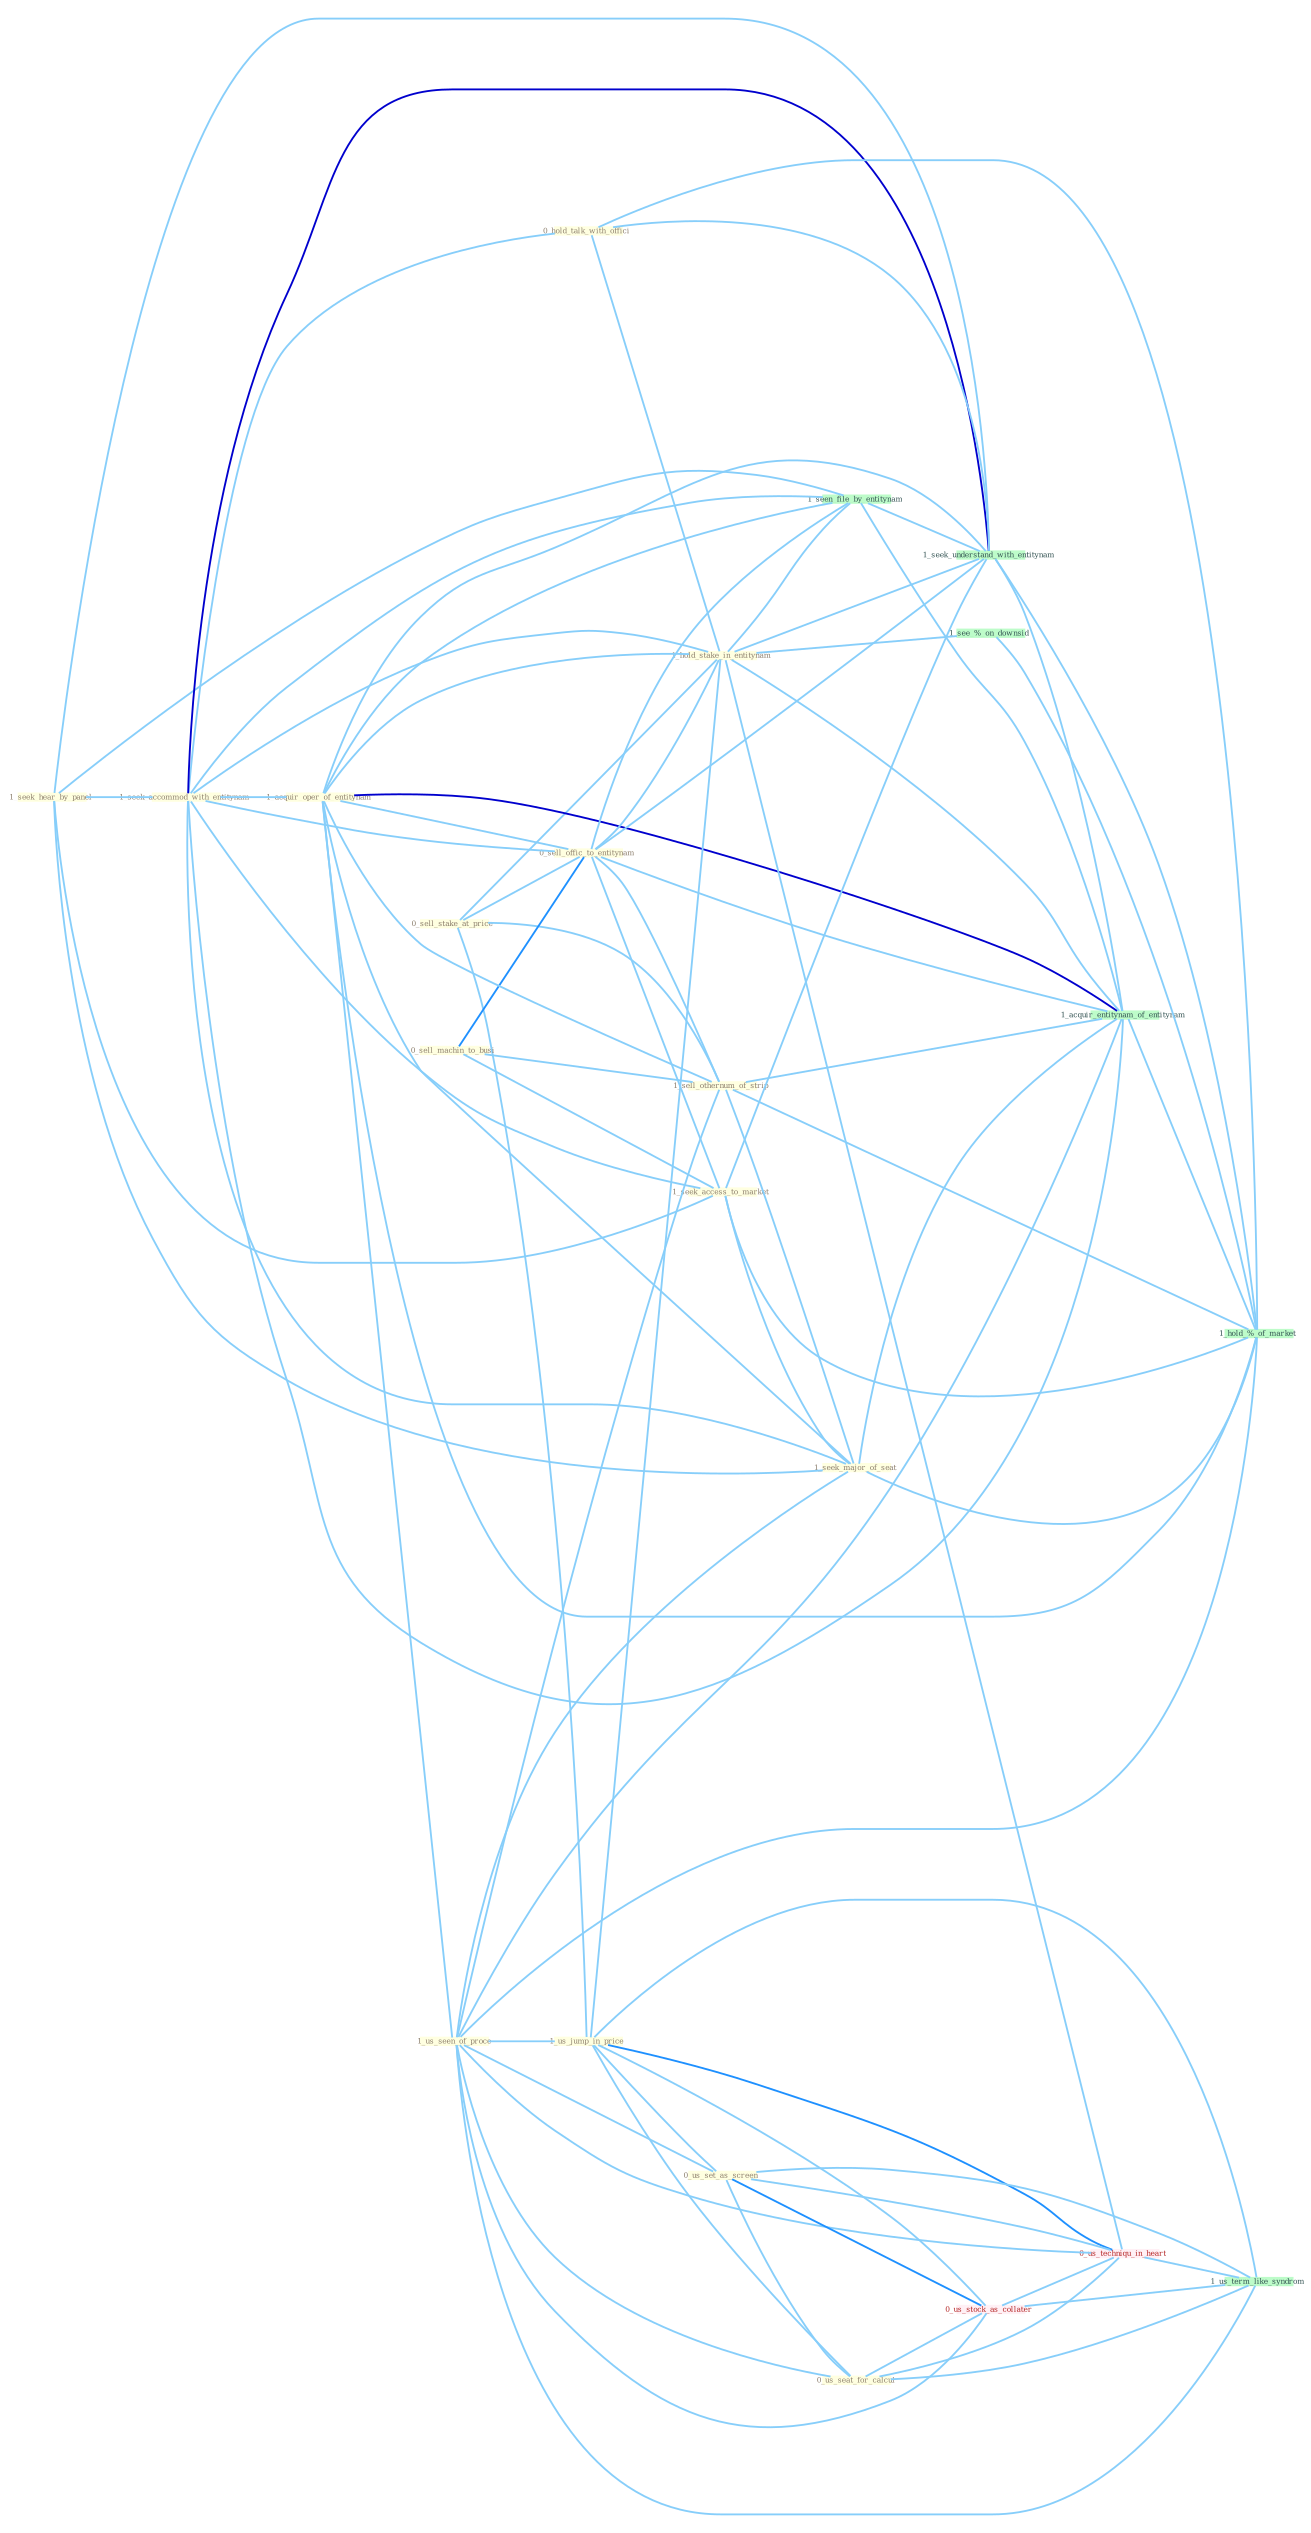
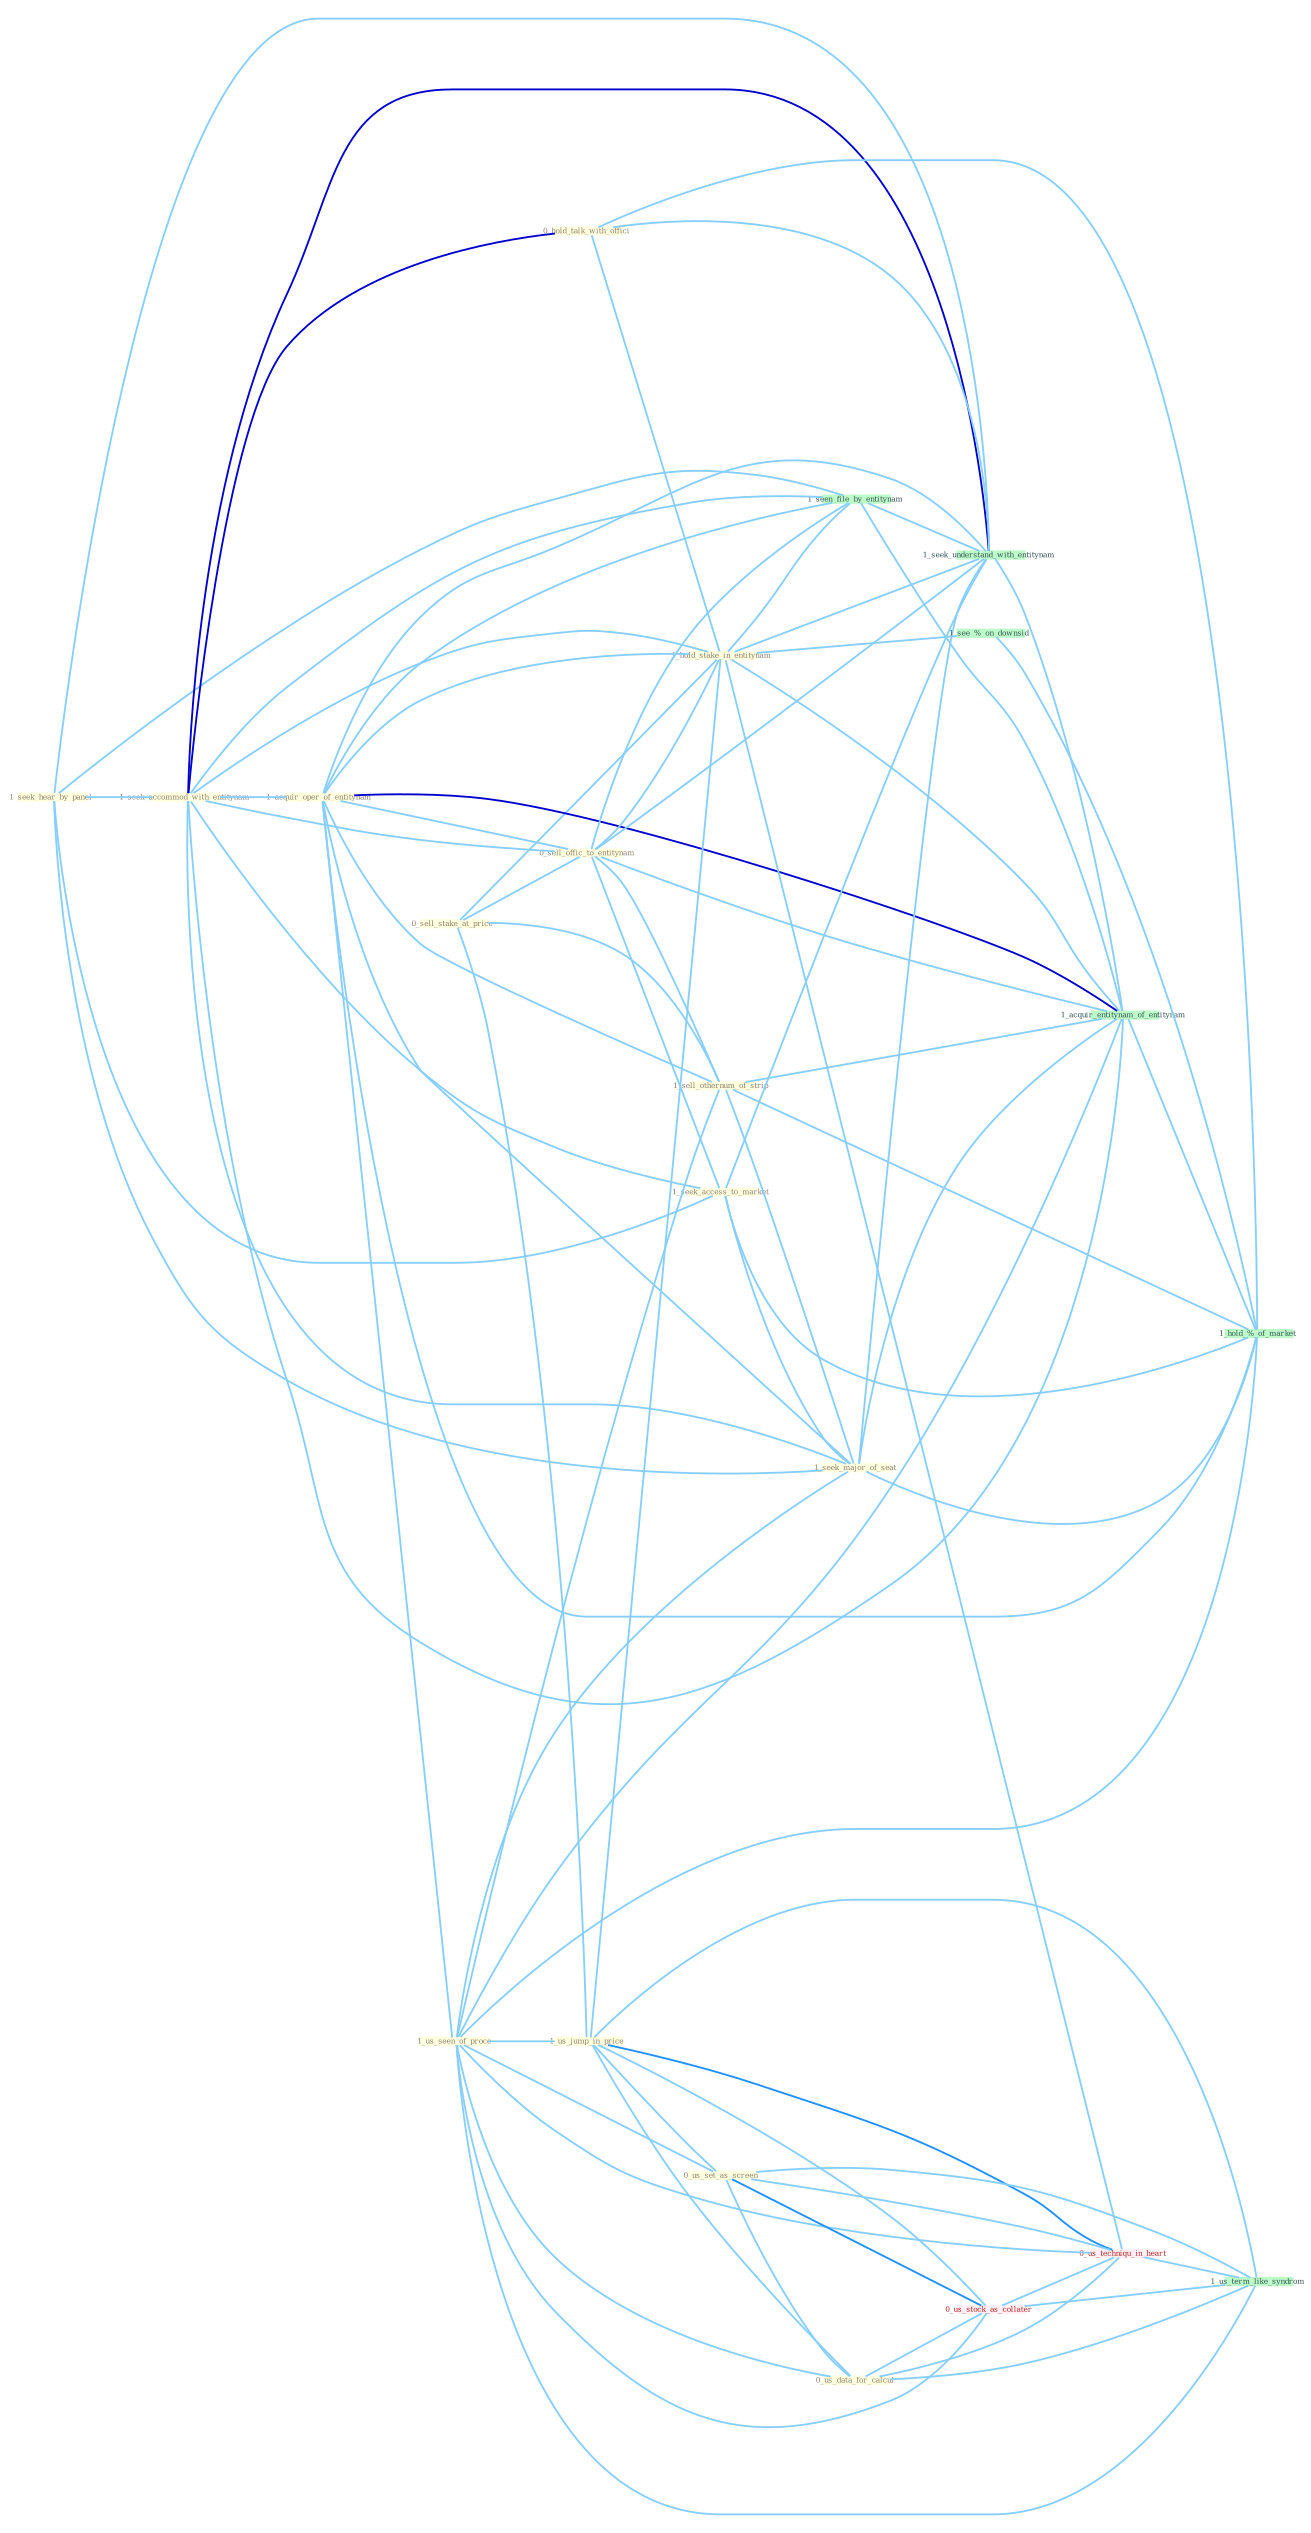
  graph {
    rankdir=LR
    node [color="#ffffe0" fixedsize=true fontcolor="#8b7d6b" fontsize=4 shape=polygon style=filled]
    edge [color="#87cefa" w=1]
    "1_seek_hear_by_panel " [height=.06 width=.5]
    "0_sell_stake_at_price " [height=.06 width=.5]
    "1_seek_accommod_with_entitynam " [height=.06 width=.5]
-   "0_sell_machin_to_busi " [height=.06 width=.5]
    "1_acquir_oper_of_entitynam " [height=.06 width=.5]
    n6 [height=.06 label="1_us_seen_of_proce" width=.5]
    "0_sell_offic_to_entitynam " [height=.06 width=.5]
    "1_sell_othernum_of_strip " [height=.06 width=.5]
    "1_seek_access_to_market " [height=.06 width=.5]
    "0_hold_talk_with_offici " [height=.06 width=.5]
    "1_seek_major_of_seat " [height=.06 width=.5]
    "1_us_jump_in_price " [height=.06 width=.5]
    "1_hold_stake_in_entitynam " [height=.06 width=.5]
    "0_us_set_as_screen " [height=.06 width=.5]
-   "0_us_data_for_calcul " [height=.06 width=.5 label="0_us_seat_for_calcul"]
+   "0_us_data_for_calcul " [height=.06 width=.5]
    "0_us_stock_as_collater " [color="#fff0f5" fontcolor="#b22222" height=.06 width=.5]
    "0_us_techniqu_in_heart " [color="#fff0f5" fontcolor="#b22222" height=.06 width=.5]
    "1_seen_file_by_entitynam " [color="#BDFCC9" fontcolor="#2f4f4f" height=.06 width=.5]
    "1_seek_understand_with_entitynam " [color="#BDFCC9" fontcolor="#2f4f4f" height=.06 width=.5]
    "1_acquir_entitynam_of_entitynam " [color="#BDFCC9" fontcolor="#2f4f4f" height=.06 width=.5]
    "1_hold_%_of_market " [color="#BDFCC9" fontcolor="#2f4f4f" height=.06 width=.5]
    "1_us_term_like_syndrom " [color="#BDFCC9" fontcolor="#2f4f4f" height=.06 width=.5]
    "1_see_%_on_downsid " [color="#BDFCC9" fontcolor="#2f4f4f" height=.06 width=.5]
    subgraph sub_1 {
      "1_seek_hear_by_panel "
      "0_sell_stake_at_price "
      "1_seek_accommod_with_entitynam "
-     "0_sell_machin_to_busi "
      "1_acquir_oper_of_entitynam "
      n6
      "0_sell_offic_to_entitynam "
      "1_sell_othernum_of_strip "
      "1_seek_access_to_market "
      "0_hold_talk_with_offici "
      "1_seek_major_of_seat "
      "1_us_jump_in_price "
      "1_hold_stake_in_entitynam "
      "0_us_set_as_screen "
      "0_us_data_for_calcul "
    }
    subgraph sub_2 {
      "0_us_stock_as_collater "
      "0_us_techniqu_in_heart "
    }
    "1_seek_hear_by_panel " -- "1_seek_accommod_with_entitynam "
    "1_seek_hear_by_panel " -- "1_seek_access_to_market "
    "1_seek_hear_by_panel " -- "1_seek_major_of_seat "
    "1_seek_hear_by_panel " -- "1_seen_file_by_entitynam "
    "1_seek_hear_by_panel " -- "1_seek_understand_with_entitynam "
    "0_sell_stake_at_price " -- "0_sell_offic_to_entitynam "
    "0_sell_stake_at_price " -- "1_sell_othernum_of_strip "
    "0_sell_stake_at_price " -- "1_us_jump_in_price "
    "0_sell_stake_at_price " -- "1_hold_stake_in_entitynam "
    "1_seek_accommod_with_entitynam " -- "1_acquir_oper_of_entitynam "
    "1_seek_accommod_with_entitynam " -- "0_sell_offic_to_entitynam "
    "1_seek_accommod_with_entitynam " -- "1_seek_access_to_market "
-   "1_seek_accommod_with_entitynam " -- "0_hold_talk_with_offici "
+   "1_seek_accommod_with_entitynam " -- "0_hold_talk_with_offici " [color="#0000cd"]
    "1_seek_accommod_with_entitynam " -- "1_seek_major_of_seat "
    "1_seek_accommod_with_entitynam " -- "1_hold_stake_in_entitynam "
    "1_seek_accommod_with_entitynam " -- "1_seen_file_by_entitynam "
    "1_seek_accommod_with_entitynam " -- "1_seek_understand_with_entitynam " [color="#0000cd" w=3]
    "1_seek_accommod_with_entitynam " -- "1_acquir_entitynam_of_entitynam "
-   "0_sell_machin_to_busi " -- "0_sell_offic_to_entitynam " [color="#1e90ff" w=2]
-   "0_sell_machin_to_busi " -- "1_sell_othernum_of_strip "
-   "0_sell_machin_to_busi " -- "1_seek_access_to_market "
    "1_acquir_oper_of_entitynam " -- n6
    "1_acquir_oper_of_entitynam " -- "0_sell_offic_to_entitynam "
    "1_acquir_oper_of_entitynam " -- "1_sell_othernum_of_strip "
    "1_acquir_oper_of_entitynam " -- "1_seek_major_of_seat "
    "1_acquir_oper_of_entitynam " -- "1_hold_stake_in_entitynam "
    "1_acquir_oper_of_entitynam " -- "1_seen_file_by_entitynam "
    "1_acquir_oper_of_entitynam " -- "1_seek_understand_with_entitynam "
    "1_acquir_oper_of_entitynam " -- "1_acquir_entitynam_of_entitynam " [color="#0000cd" w=3]
    "1_acquir_oper_of_entitynam " -- "1_hold_%_of_market "
    n6 -- "1_sell_othernum_of_strip "
    n6 -- "1_seek_major_of_seat "
    n6 -- "1_us_jump_in_price "
    n6 -- "0_us_set_as_screen "
    n6 -- "0_us_data_for_calcul "
    n6 -- "0_us_stock_as_collater "
    n6 -- "0_us_techniqu_in_heart "
    n6 -- "1_acquir_entitynam_of_entitynam "
    n6 -- "1_hold_%_of_market "
    n6 -- "1_us_term_like_syndrom "
    "0_sell_offic_to_entitynam " -- "1_sell_othernum_of_strip "
    "0_sell_offic_to_entitynam " -- "1_seek_access_to_market "
    "0_sell_offic_to_entitynam " -- "1_hold_stake_in_entitynam "
    "0_sell_offic_to_entitynam " -- "1_seen_file_by_entitynam "
    "0_sell_offic_to_entitynam " -- "1_seek_understand_with_entitynam "
    "0_sell_offic_to_entitynam " -- "1_acquir_entitynam_of_entitynam "
    "1_sell_othernum_of_strip " -- "1_seek_major_of_seat "
    "1_sell_othernum_of_strip " -- "1_acquir_entitynam_of_entitynam "
    "1_sell_othernum_of_strip " -- "1_hold_%_of_market "
    "1_seek_access_to_market " -- "1_seek_major_of_seat "
    "1_seek_access_to_market " -- "1_seek_understand_with_entitynam "
    "1_seek_access_to_market " -- "1_hold_%_of_market "
    "0_hold_talk_with_offici " -- "1_hold_stake_in_entitynam "
    "0_hold_talk_with_offici " -- "1_seek_understand_with_entitynam "
    "0_hold_talk_with_offici " -- "1_hold_%_of_market "
-   "1_hold_%_of_market " -- "1_seek_understand_with_entitynam "
+   "1_seek_major_of_seat " -- "1_seek_understand_with_entitynam "
    "1_seek_major_of_seat " -- "1_acquir_entitynam_of_entitynam "
    "1_seek_major_of_seat " -- "1_hold_%_of_market "
    "1_us_jump_in_price " -- "1_hold_stake_in_entitynam "
    "1_us_jump_in_price " -- "0_us_set_as_screen "
    "1_us_jump_in_price " -- "0_us_data_for_calcul "
    "1_us_jump_in_price " -- "0_us_stock_as_collater "
    "1_us_jump_in_price " -- "0_us_techniqu_in_heart " [color="#1e90ff" w=2]
    "1_us_jump_in_price " -- "1_us_term_like_syndrom "
    "1_hold_stake_in_entitynam " -- "0_us_techniqu_in_heart "
    "1_hold_stake_in_entitynam " -- "1_seen_file_by_entitynam "
    "1_hold_stake_in_entitynam " -- "1_seek_understand_with_entitynam "
    "1_hold_stake_in_entitynam " -- "1_acquir_entitynam_of_entitynam "
    "1_hold_stake_in_entitynam " -- "1_see_%_on_downsid "
    "0_us_set_as_screen " -- "0_us_data_for_calcul "
    "0_us_set_as_screen " -- "0_us_stock_as_collater " [color="#1e90ff" w=2]
    "0_us_set_as_screen " -- "0_us_techniqu_in_heart "
    "0_us_set_as_screen " -- "1_us_term_like_syndrom "
    "0_us_data_for_calcul " -- "0_us_stock_as_collater "
    "0_us_data_for_calcul " -- "0_us_techniqu_in_heart "
    "0_us_data_for_calcul " -- "1_us_term_like_syndrom "
    "0_us_stock_as_collater " -- "0_us_techniqu_in_heart "
    "0_us_stock_as_collater " -- "1_us_term_like_syndrom "
    "0_us_techniqu_in_heart " -- "1_us_term_like_syndrom "
    "1_seen_file_by_entitynam " -- "1_seek_understand_with_entitynam "
    "1_seen_file_by_entitynam " -- "1_acquir_entitynam_of_entitynam "
    "1_seek_understand_with_entitynam " -- "1_acquir_entitynam_of_entitynam "
    "1_acquir_entitynam_of_entitynam " -- "1_hold_%_of_market "
    "1_see_%_on_downsid " -- "1_hold_%_of_market "
  }
